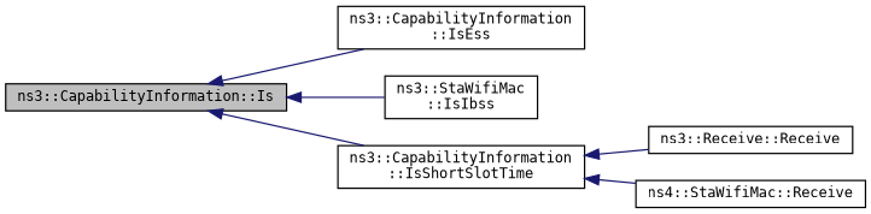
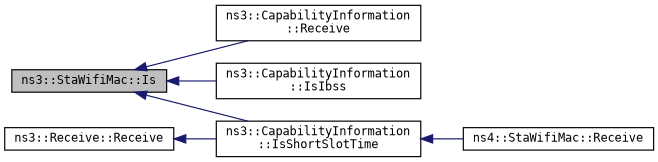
  digraph {
    fontname="DejaVu Sans Mono"
    rankdir=LR
    node [color=black fillcolor=white fontname="DejaVu Sans Mono" fontsize=10 shape=record style=filled]
    edge [color=midnightblue dir=back fontname="DejaVu Sans Mono" fontsize=10 labelfontname=Helvetica labelfontsize=10 style=solid]
-   n1 [fillcolor=grey75 fontcolor=black height=0.2 label="ns3::CapabilityInformation::Is" width=0.4]
-   n2 [height=0.2 label="ns3::CapabilityInformation\l::IsEss" width=0.4]
-   n3 [height=0.2 label="ns3::StaWifiMac\l::IsIbss" width=0.4]
+   n1 [fillcolor=grey75 fontcolor=black height=0.2 label="ns3::StaWifiMac::Is" width=0.4]
+   n2 [height=0.2 label="ns3::CapabilityInformation\l::Receive" width=0.4]
+   n3 [height=0.2 label="ns3::CapabilityInformation\l::IsIbss" width=0.4]
    n4 [height=0.2 label="ns3::CapabilityInformation\l::IsShortSlotTime" width=0.4]
    n5 [height=0.2 label="ns3::Receive::Receive" width=0.4]
    n6 [height=0.2 label="ns4::StaWifiMac::Receive" width=0.4]
    n1 -> n2
    n1 -> n3
    n1 -> n4
-   n4 -> n5
+   n5 -> n4
    n4 -> n6
  }
